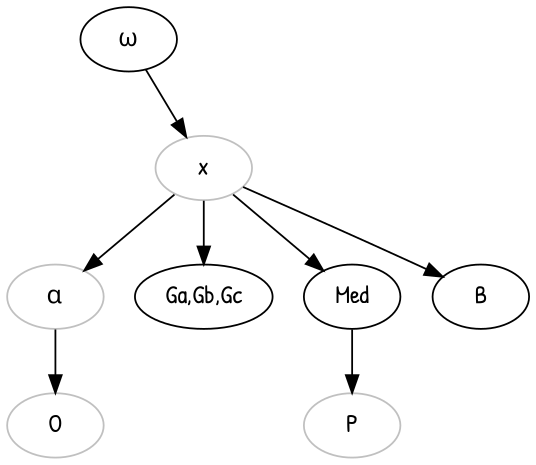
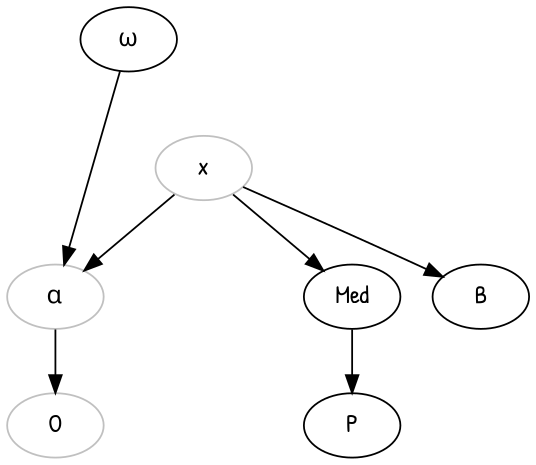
  digraph {
    fontname="Patrick Hand"
    node [fontname="Patrick Hand"]
    edge [fontname="Patrick Hand"]
    n1 [color=black label="ω"]
    n2 [color=grey label=x]
-   n3 [label="Ga,Gb,Gc"]
    n4 [color=grey label="α"]
    Med
    B
    O [color=grey]
-   P [color=grey]
-   n1 -> n2
-   n2 -> n3
+   P
+   n1 -> n4
    n2 -> n4
    n2 -> Med
    n2 -> B
    n4 -> O
    Med -> P
  }
